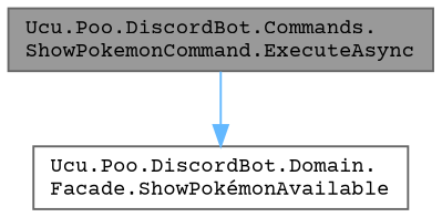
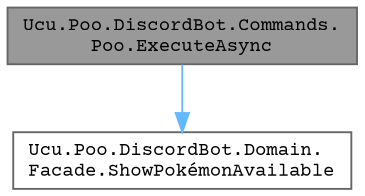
  digraph {
    rankdir=TB
    fontname="Courier Prime"
    node [fontname="Courier Prime" fontsize=10 shape=box style=filled]
-   n1 [color=gray40 fillcolor=grey60 fontcolor=black height=0.2 label="Ucu.Poo.DiscordBot.Commands.\lShowPokemonCommand.ExecuteAsync" width=0.4]
+   n1 [color=gray40 fillcolor=grey60 fontcolor=black height=0.2 label="Ucu.Poo.DiscordBot.Commands.\lPoo.ExecuteAsync" width=0.4]
    n2 [color=grey40 fillcolor=white height=0.2 label="Ucu.Poo.DiscordBot.Domain.\lFacade.ShowPokémonAvailable" width=0.4]
    n1 -> n2 [color=steelblue1 fontname="Courier Prime" fontsize=10 labelfontname=Helvetica labelfontsize=10 style=solid]
  }
